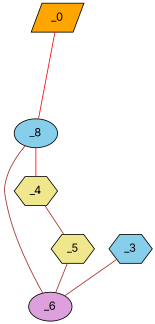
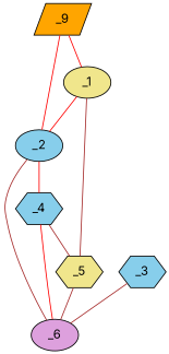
  graph {
    fontname=Inter
    node [fillcolor=khaki fontname=Inter shape=ellipse style=filled x=20]
    edge [color=red fontname=Inter valence=1]
-   _0 [fillcolor=orange shape=parallelogram x=6 y=103]
-   _2 [fillcolor=skyblue y=101 label=_8]
+   _0 [fillcolor=orange shape=parallelogram x=6 y=103 label=_9]
+   _1 [y=55]
+   _2 [fillcolor=skyblue y=101]
    _5 [shape=hexagon x=78 y=15]
-   _4 [shape=hexagon x=37 y=67]
+   _4 [fillcolor=skyblue shape=hexagon x=37 y=67]
    _6 [fillcolor=plum x=124 y=19]
    _3 [fillcolor=skyblue shape=hexagon x=28 y=99]
+   _0 -- _1
    _0 -- _2
+   _1 -- _2 [valence=2]
+   _1 -- _5 [color=brown]
    _2 -- _4 [valence=2]
    _2 -- _6 [color=brown]
    _5 -- _6 [color=brown]
    _4 -- _5 [color=brown valence=2]
+   _4 -- _6 [valence=2]
    _3 -- _6 [color=brown]
  }
